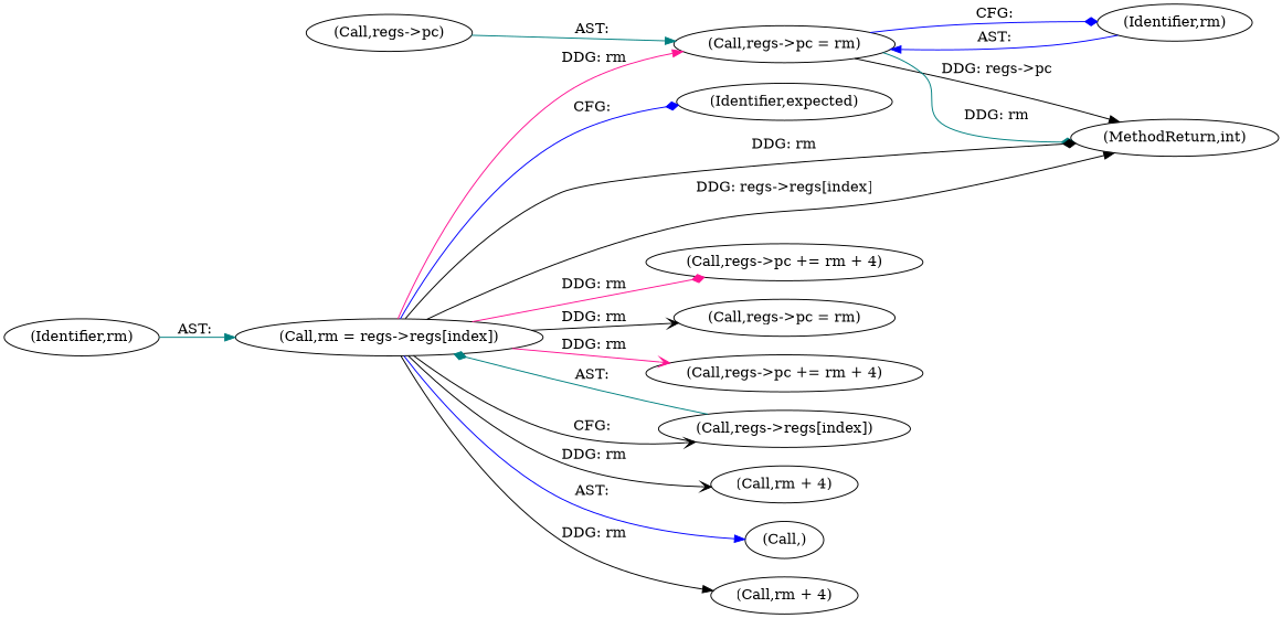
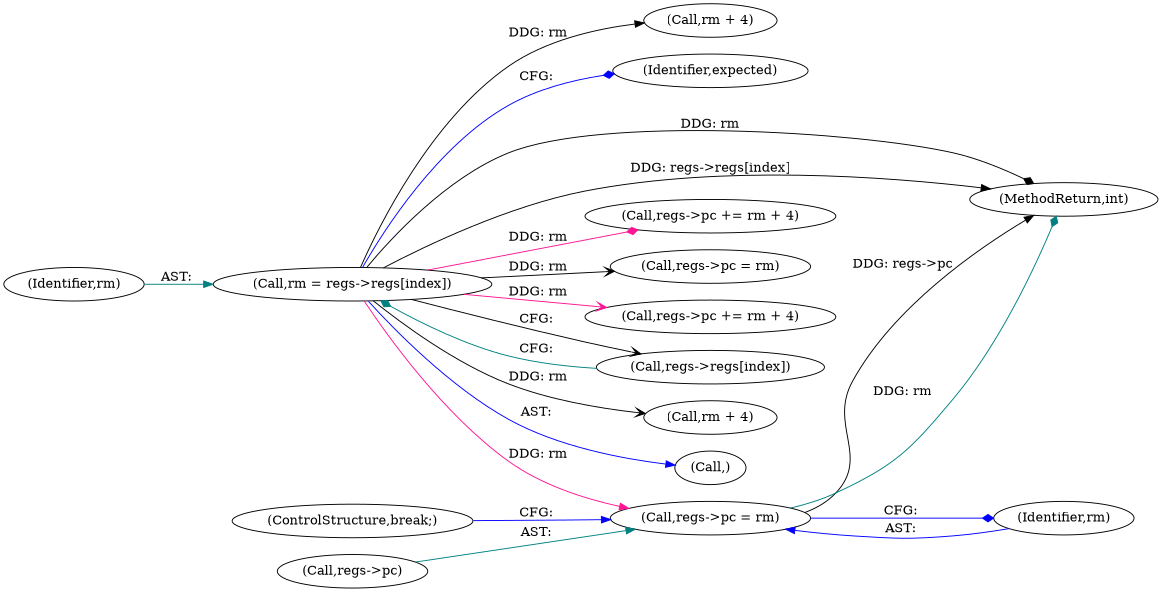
  digraph {
    rankdir=LR
    edge [arrowhead=normal color=black]
    n1 [label="(Call,regs->pc = rm)"]
    n2 [label="(MethodReturn,int)"]
    n3 [label="(Identifier,rm)"]
    n4 [label="(Call,rm = regs->regs[index])"]
    n5 [label="(Call,regs->pc += rm + 4)"]
    n6 [label="(Call,regs->pc = rm)"]
    n7 [label="(Call,regs->pc += rm + 4)"]
    n8 [label="(Call,regs->regs[index])"]
    n9 [label="(Call,rm + 4)"]
    n10 [label="(Call,)"]
    n11 [label="(Call,rm + 4)"]
    n12 [label="(Identifier,expected)"]
    n13 [label="(Identifier,rm)"]
+   n14 [label="(ControlStructure,break;)"]
    n15 [label="(Call,regs->pc)"]
    n1 -> n2 [label="DDG: regs->pc"]
    n1 -> n2 [arrowhead=diamond color=teal label="DDG: rm"]
    n1 -> n3 [arrowhead=diamond color=blue label="CFG: "]
    n3 -> n1 [color=blue label="AST: "]
    n4 -> n1 [color=deeppink label="DDG: rm"]
    n4 -> n2 [arrowhead=diamond label="DDG: rm"]
    n4 -> n2 [label="DDG: regs->regs[index]"]
    n4 -> n5 [arrowhead=diamond color=deeppink label="DDG: rm"]
    n4 -> n6 [arrowhead=vee label="DDG: rm"]
    n4 -> n7 [arrowhead=vee color=deeppink label="DDG: rm"]
    n4 -> n8 [arrowhead=vee label="CFG: "]
    n4 -> n9 [arrowhead=vee label="DDG: rm"]
    n4 -> n10 [color=blue label="AST: "]
    n4 -> n11 [label="DDG: rm"]
    n4 -> n12 [arrowhead=diamond color=blue label="CFG: "]
-   n8 -> n4 [arrowhead=diamond color=teal label="AST: "]
+   n8 -> n4 [arrowhead=diamond color=teal label="CFG: "]
    n13 -> n4 [color=teal label="AST: "]
+   n14 -> n1 [color=blue label="CFG: "]
    n15 -> n1 [color=teal label="AST: "]
  }
